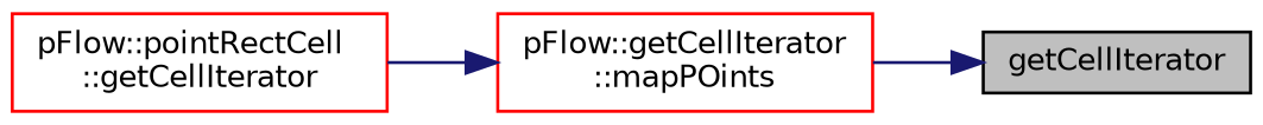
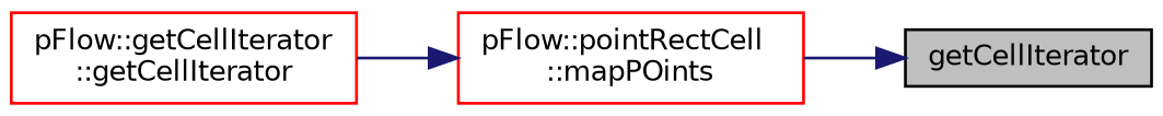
  digraph {
    rankdir=RL
    node [color=red fillcolor=white fontname=Helvetica fontsize=10 shape=record style=filled]
    edge [color=midnightblue dir=back fontname=Helvetica fontsize=10 labelfontname=Helvetica labelfontsize=10 style=solid]
    n1 [color=black fillcolor=grey75 fontcolor=black height=0.2 label=getCellIterator width=0.4]
-   n2 [height=0.2 label="pFlow::getCellIterator\l::mapPOints" width=0.4]
-   n3 [height=0.2 label="pFlow::pointRectCell\l::getCellIterator" width=0.4]
+   n2 [height=0.2 label="pFlow::pointRectCell\l::mapPOints" width=0.4]
+   n3 [height=0.2 label="pFlow::getCellIterator\l::getCellIterator" width=0.4]
    n1 -> n2
    n2 -> n3
  }
